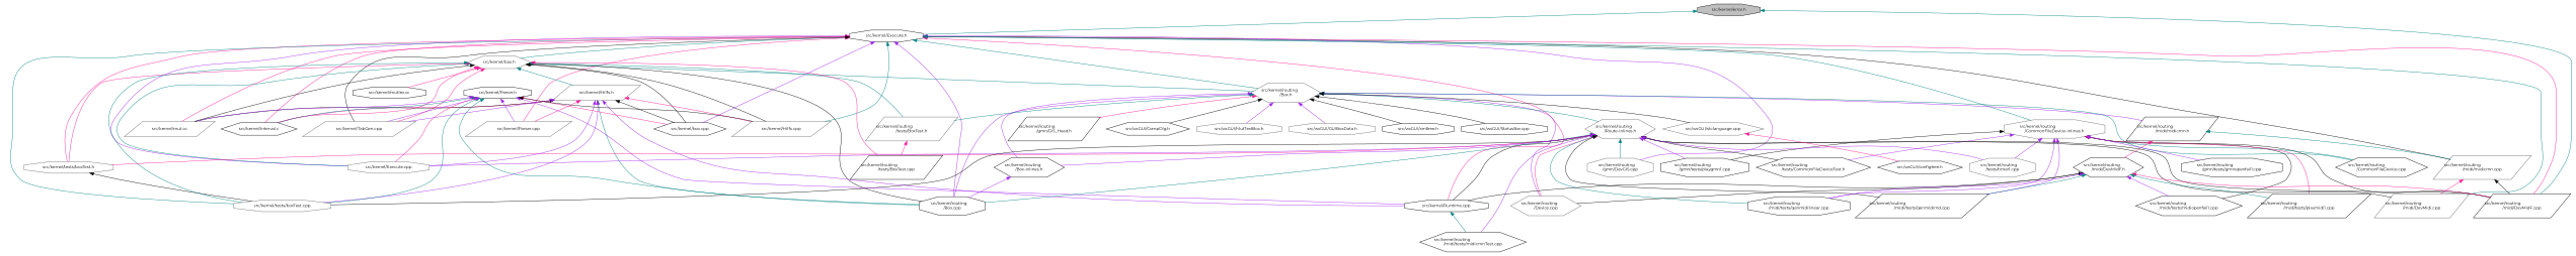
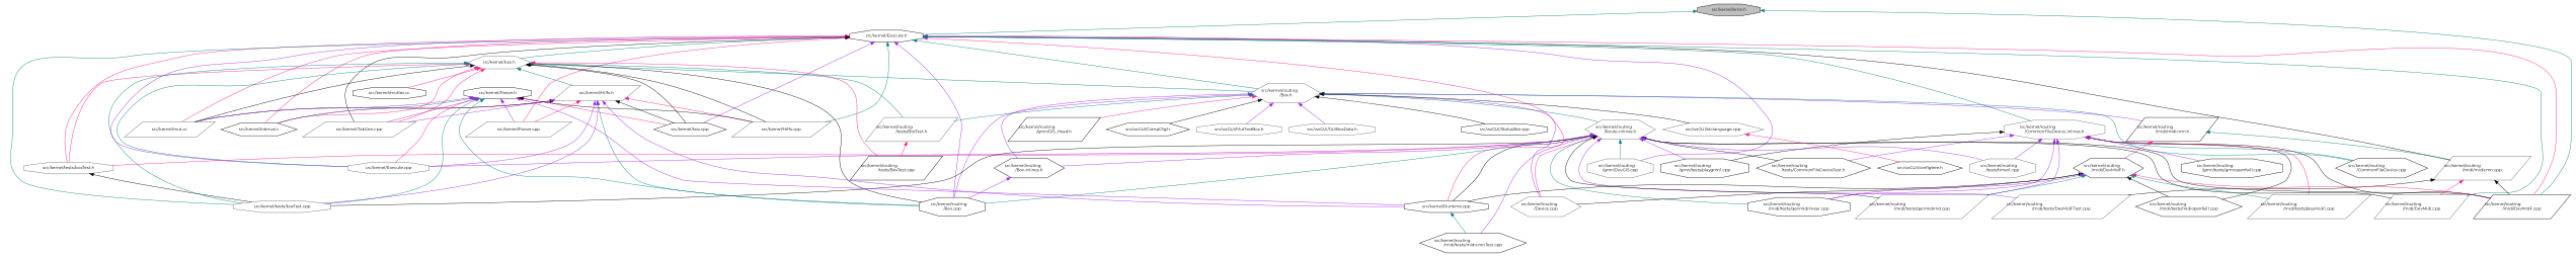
  digraph {
    fontname=Montserrat
    node [color=black fillcolor=white fontname=Montserrat fontsize=10 shape=octagon style=filled]
    edge [color=purple dir=back fontname=Montserrat fontsize=10 labelfontname=Sans labelfontsize=10 style=solid]
    n1 [fillcolor=grey75 fontcolor=black height=0.2 label="src/kernel/error.h" width=0.4]
    n2 [height=0.2 label="src/kernel/Execute.h" width=0.4]
    n3 [height=0.2 label="src/kernel/routing\l/midi/DevMidF.cpp" shape=parallelogram width=0.4]
    n4 [color=gray40 height=0.2 label="src/kernel/routing\l/Box.h" shape=hexagon width=0.4]
    n5 [height=0.2 label="src/kernel/Runtime.cpp" width=0.4]
    n6 [color=gray40 height=0.2 label="src/kernel/routing\l/midi/midicmn.cpp" shape=parallelogram width=0.4]
    n7 [color=gray40 height=0.2 label="src/kernel/routing\l/midi/DevMidi.cpp" shape=parallelogram width=0.4]
    n8 [color=gray40 height=0.2 label="src/kernel/Execute.cpp" width=0.4]
    n9 [height=0.2 label="src/kernel/routing\l/Box.cpp" width=0.4]
    n10 [color=gray40 height=0.2 label="src/kernel/routing\l/gmn/DevGIS.cpp" width=0.4]
    n11 [color=gray40 height=0.2 label="src/kernel/tests/boxTest.h" width=0.4]
    n12 [color=gray40 height=0.2 label="src/kernel/tests/boxTest.cpp" width=0.4]
    n13 [color=gray40 height=0.2 label="src/kernel/box.h" shape=hexagon width=0.4]
    n14 [height=0.2 label="src/kernel/box.cpp" shape=hexagon width=0.4]
    n15 [color=gray40 height=0.2 label="src/kernel/Hilfs.cpp" shape=parallelogram width=0.4]
    n16 [height=0.2 label="src/kernel/Interval.c" shape=hexagon width=0.4]
    n17 [color=gray40 height=0.2 label="src/kernel/mut.cc" shape=parallelogram width=0.4]
    n18 [color=gray40 height=0.2 label="src/kernel/Parser.cpp" shape=parallelogram width=0.4]
    n19 [color=gray40 height=0.2 label="src/kernel/TabGen.cpp" shape=parallelogram width=0.4]
    n20 [color=gray40 height=0.2 label="src/kernel/routing\l/CommonFileDevice-inlines.h" width=0.4]
    n21 [height=0.2 label="src/kernel/routing\l/midi/midicmn.h" shape=parallelogram width=0.4]
    n22 [color=gray40 height=0.2 label="src/kernel/routing\l/Device.cpp" shape=hexagon width=0.4]
    n23 [color=gray40 height=0.2 label="src/kernel/routing\l/Route-inlines.h" shape=hexagon width=0.4]
    n24 [height=0.2 label="src/kernel/routing\l/Box-inlines.h" shape=hexagon width=0.4]
    n25 [height=0.2 label="src/kernel/routing\l/CommonFileDevice.cpp" shape=hexagon width=0.4]
    n26 [height=0.2 label="src/kernel/routing\l/gmn/GIS_Head.h" shape=parallelogram width=0.4]
    n27 [color=gray40 height=0.2 label="src/kernel/routing\l/tests/BoxTest.h" shape=parallelogram width=0.4]
    n28 [height=0.2 label="src/wxGUI/CompDlg.h" shape=hexagon width=0.4]
    n29 [color=gray40 height=0.2 label="src/wxGUI/MutTextBox.h" width=0.4]
    n30 [color=gray40 height=0.2 label="src/wxGUI/GUIBoxData.h" width=0.4]
-   n31 [height=0.2 label="src/wxGUI/xmltree.h" width=0.4]
    n32 [height=0.2 label="src/wxGUI/StatusBar.cpp" width=0.4]
    n33 [color=gray40 height=0.2 label="src/wxGUI/stclanguage.cpp" shape=hexagon width=0.4]
    n34 [height=0.2 label="src/kernel/routing\l/midi/tests/midicmnTest.cpp" shape=hexagon width=0.4]
+   n35 [color=gray40 height=0.2 label="src/kernel/routing\l/midi/tests/DevMidFTest.cpp" shape=parallelogram width=0.4]
    n36 [height=0.2 label="src/kernel/routing\l/tests/BoxTest.cpp" shape=parallelogram width=0.4]
    n37 [color=gray40 height=0.2 label="src/kernel/Hilfs.h" shape=parallelogram width=0.4]
    n38 [height=0.2 label="src/kernel/mutlex.cc" width=0.4]
    n39 [height=0.2 label="src/kernel/routing\l/midi/tests/genmidilinear.cpp" width=0.4]
-   n40 [height=0.2 label="src/kernel/routing\l/midi/tests/genmidirnd.cpp" shape=parallelogram width=0.4]
+   n40 [color=gray40 height=0.2 label="src/kernel/routing\l/midi/tests/genmidirnd.cpp" shape=parallelogram width=0.4]
    n41 [height=0.2 label="src/kernel/routing\l/midi/tests/midiopenfail1.cpp" shape=hexagon width=0.4]
-   n42 [height=0.2 label="src/kernel/routing\l/midi/tests/playmidi1.cpp" shape=parallelogram width=0.4]
+   n42 [color=gray40 height=0.2 label="src/kernel/routing\l/midi/tests/playmidi1.cpp" shape=parallelogram width=0.4]
    n43 [height=0.2 label="src/kernel/routing\l/gmn/tests/playgmn1.cpp" width=0.4]
    n44 [height=0.2 label="src/kernel/routing\l/tests/CommonFileDeviceTest.h" shape=hexagon width=0.4]
    n45 [color=gray40 height=0.2 label="src/kernel/routing\l/tests/timer1.cpp" width=0.4]
    n46 [height=0.2 label="src/kernel/routing\l/gmn/tests/gmnopenfail1.cpp" width=0.4]
    n47 [height=0.2 label="src/kernel/routing\l/midi/DevMidF.h" shape=hexagon width=0.4]
    n48 [height=0.2 label="src/wxGUI/configtree.h" shape=hexagon width=0.4]
    n49 [height=0.2 label="src/kernel/Parser.h" width=0.4]
    n1 -> n2 [color=teal]
    n1 -> n3 [color=teal]
    n2 -> n3 [color=deeppink]
    n2 -> n4 [color=teal]
    n2 -> n5 [color=deeppink]
    n2 -> n6 [color=black]
    n2 -> n7 [color=teal]
    n2 -> n8
    n2 -> n9
    n2 -> n10
    n2 -> n11 [color=deeppink]
    n2 -> n12 [color=teal]
    n2 -> n13 [color=teal]
    n2 -> n14
    n2 -> n15 [color=teal]
    n2 -> n16 [color=deeppink]
    n2 -> n17 [color=deeppink]
    n2 -> n18 [color=deeppink]
    n2 -> n19 [color=black]
    n2 -> n20 [color=teal]
    n4 -> n9
    n4 -> n21
    n4 -> n22
    n4 -> n23 [color=teal]
    n4 -> n24
    n4 -> n25 [color=teal]
    n4 -> n26 [color=deeppink]
    n4 -> n27 [color=teal]
    n4 -> n28 [color=black]
    n4 -> n29
    n4 -> n30
-   n4 -> n31 [color=black]
    n4 -> n32 [color=black]
    n4 -> n33 [color=black]
    n5 -> n34 [color=teal]
    n6 -> n3 [color=black]
    n6 -> n7 [color=deeppink]
+   n6 -> n35 [color=black]
    n11 -> n12 [color=black]
    n13 -> n4 [color=teal]
    n13 -> n8 [color=teal]
    n13 -> n9 [color=black]
    n13 -> n11 [color=deeppink]
    n13 -> n12 [color=teal]
    n13 -> n14 [color=black]
    n13 -> n15 [color=black]
    n13 -> n16 [color=deeppink]
    n13 -> n17 [color=black]
    n13 -> n19 [color=deeppink]
    n13 -> n27 [color=teal]
    n13 -> n36 [color=deeppink]
    n13 -> n37 [color=teal]
    n13 -> n38 [color=deeppink]
    n20 -> n3 [color=black]
    n20 -> n25 [color=teal]
    n20 -> n39
    n20 -> n40
    n20 -> n41 [color=black]
    n20 -> n42 [color=deeppink]
    n20 -> n43 [color=black]
    n20 -> n44
    n20 -> n45
    n20 -> n46
    n21 -> n6 [color=teal]
    n21 -> n47 [color=deeppink]
    n23 -> n3 [color=black]
    n23 -> n5 [color=black]
    n23 -> n7 [color=black]
    n23 -> n8
    n23 -> n9 [color=teal]
    n23 -> n10 [color=teal]
    n23 -> n11 [color=deeppink]
    n23 -> n12 [color=black]
    n23 -> n22 [color=deeppink]
    n23 -> n24
    n23 -> n34
+   n23 -> n35
    n23 -> n39 [color=teal]
    n23 -> n40 [color=black]
    n23 -> n43
    n23 -> n44 [color=black]
    n23 -> n45
    n24 -> n9
    n27 -> n36 [color=deeppink]
    n33 -> n48 [color=deeppink]
    n37 -> n5
    n37 -> n8
    n37 -> n9 [color=teal]
    n37 -> n12
    n37 -> n14 [color=black]
    n37 -> n15 [color=deeppink]
    n37 -> n16 [color=deeppink]
    n37 -> n17 [color=black]
    n37 -> n18 [color=deeppink]
    n37 -> n19
    n47 -> n3 [color=deeppink]
    n47 -> n5 [color=black]
    n47 -> n22 [color=black]
    n47 -> n39
    n47 -> n40 [color=teal]
-   n47 -> n41
+   n47 -> n41 [color=black]
    n47 -> n42 [color=teal]
    n49 -> n5
    n49 -> n8 [color=deeppink]
    n49 -> n9 [color=teal]
    n49 -> n12 [color=teal]
    n49 -> n14 [color=deeppink]
    n49 -> n15 [color=black]
    n49 -> n16 [color=teal]
    n49 -> n17
    n49 -> n18
    n49 -> n19
  }
